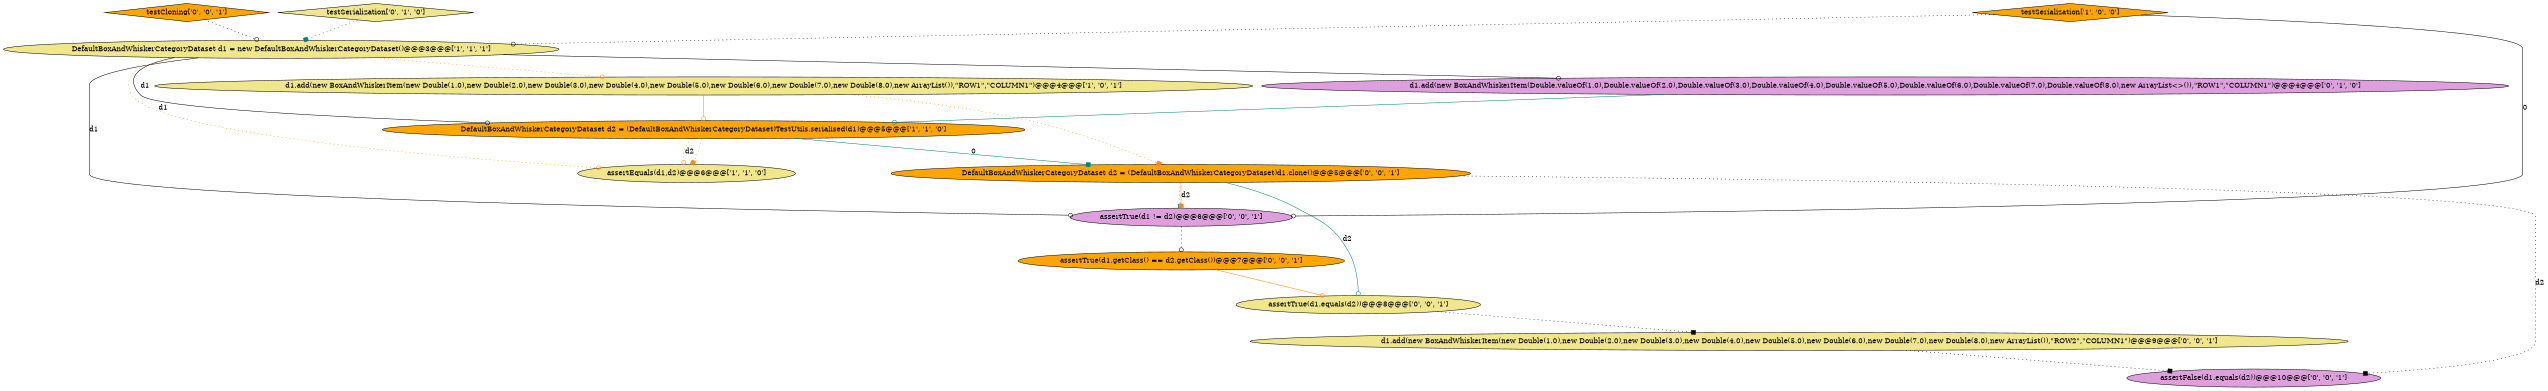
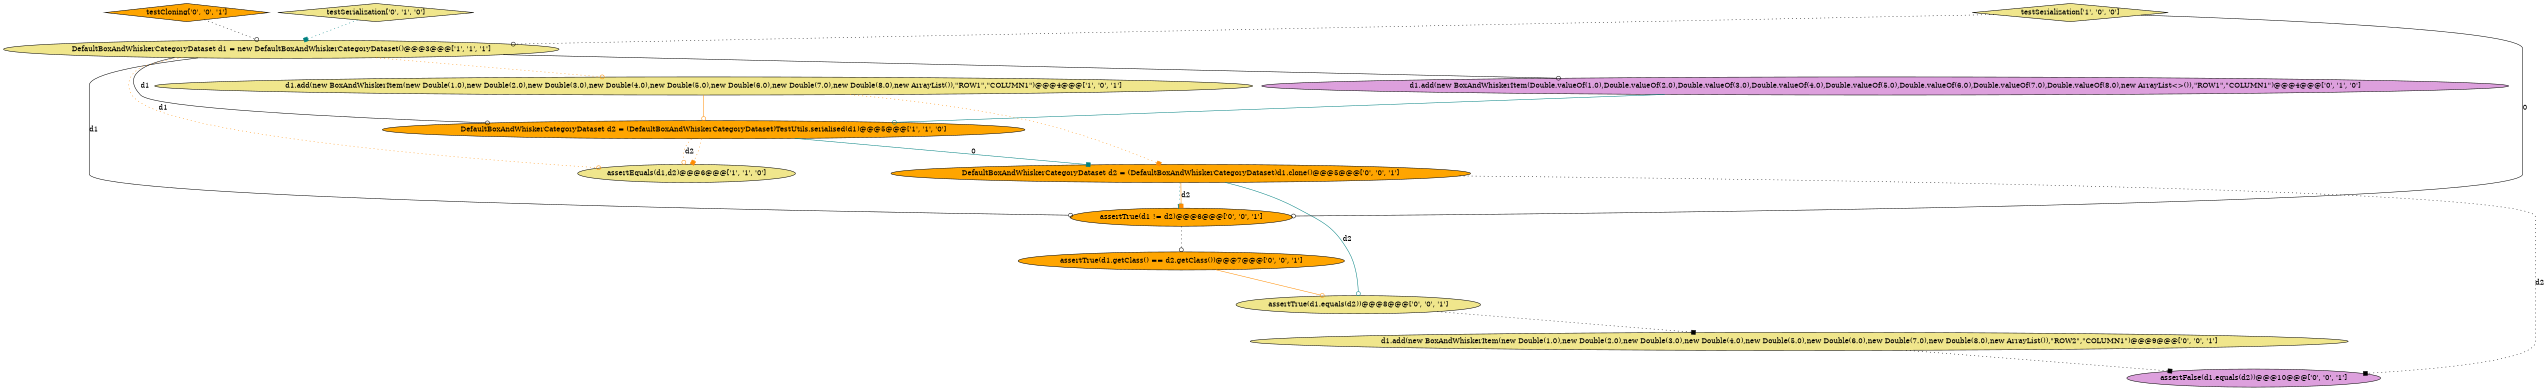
  digraph {
    node [fillcolor=khaki shape=ellipse style=filled]
    edge [arrowhead=odot color=black style=dotted]
    n1 [label="assertTrue(d1.equals(d2))@@@8@@@['0', '0', '1']"]
    n2 [label="d1.add(new BoxAndWhiskerItem(new Double(1.0),new Double(2.0),new Double(3.0),new Double(4.0),new Double(5.0),new Double(6.0),new Double(7.0),new Double(8.0),new ArrayList()),\"ROW2\",\"COLUMN1\")@@@9@@@['0', '0', '1']"]
    n3 [fillcolor=plum label="assertFalse(d1.equals(d2))@@@10@@@['0', '0', '1']"]
    n4 [fillcolor=orange label="testCloning['0', '0', '1']" shape=diamond]
    n5 [label="DefaultBoxAndWhiskerCategoryDataset d1 = new DefaultBoxAndWhiskerCategoryDataset()@@@3@@@['1', '1', '1']"]
-   n6 [fillcolor=plum label="assertTrue(d1 != d2)@@@6@@@['0', '0', '1']"]
+   n6 [fillcolor=orange label="assertTrue(d1 != d2)@@@6@@@['0', '0', '1']"]
    n7 [label="d1.add(new BoxAndWhiskerItem(new Double(1.0),new Double(2.0),new Double(3.0),new Double(4.0),new Double(5.0),new Double(6.0),new Double(7.0),new Double(8.0),new ArrayList()),\"ROW1\",\"COLUMN1\")@@@4@@@['1', '0', '1']"]
    n8 [fillcolor=orange label="DefaultBoxAndWhiskerCategoryDataset d2 = (DefaultBoxAndWhiskerCategoryDataset)TestUtils.serialised(d1)@@@5@@@['1', '1', '0']"]
    n9 [fillcolor=plum label="d1.add(new BoxAndWhiskerItem(Double.valueOf(1.0),Double.valueOf(2.0),Double.valueOf(3.0),Double.valueOf(4.0),Double.valueOf(5.0),Double.valueOf(6.0),Double.valueOf(7.0),Double.valueOf(8.0),new ArrayList<>()),\"ROW1\",\"COLUMN1\")@@@4@@@['0', '1', '0']"]
    n10 [label="assertEquals(d1,d2)@@@6@@@['1', '1', '0']"]
    n11 [fillcolor=orange label="assertTrue(d1.getClass() == d2.getClass())@@@7@@@['0', '0', '1']"]
    n12 [fillcolor=orange label="DefaultBoxAndWhiskerCategoryDataset d2 = (DefaultBoxAndWhiskerCategoryDataset)d1.clone()@@@5@@@['0', '0', '1']"]
-   n13 [fillcolor=orange label="testSerialization['1', '0', '0']" shape=diamond]
+   n13 [label="testSerialization['1', '0', '0']" shape=diamond]
    n14 [label="testSerialization['0', '1', '0']" shape=diamond]
    n1 -> n2 [arrowhead=box]
    n2 -> n3 [arrowhead=box]
    n4 -> n5
    n5 -> n6 [label=d1 style=solid]
    n5 -> n7 [color=darkorange]
    n5 -> n8 [label=d1 style=solid]
    n5 -> n9 [style=solid]
    n5 -> n10 [color=darkorange label=d1]
    n6 -> n11
    n7 -> n8 [color=darkorange style=solid]
    n7 -> n12 [arrowhead=box color=darkorange]
    n8 -> n10 [arrowhead=box color=darkorange]
    n8 -> n10 [color=darkorange label=d2]
    n8 -> n12 [arrowhead=box color=teal label=0 style=solid]
    n9 -> n8 [color=teal style=solid]
    n11 -> n1 [color=darkorange style=solid]
    n12 -> n1 [color=teal label=d2 style=solid]
    n12 -> n3 [arrowhead=box label=d2]
    n12 -> n6 [arrowhead=box color=teal]
    n12 -> n6 [arrowhead=box color=darkorange label=d2 style=solid]
    n13 -> n5
    n13 -> n6 [label=0 style=solid]
    n14 -> n5 [arrowhead=box color=teal]
  }
